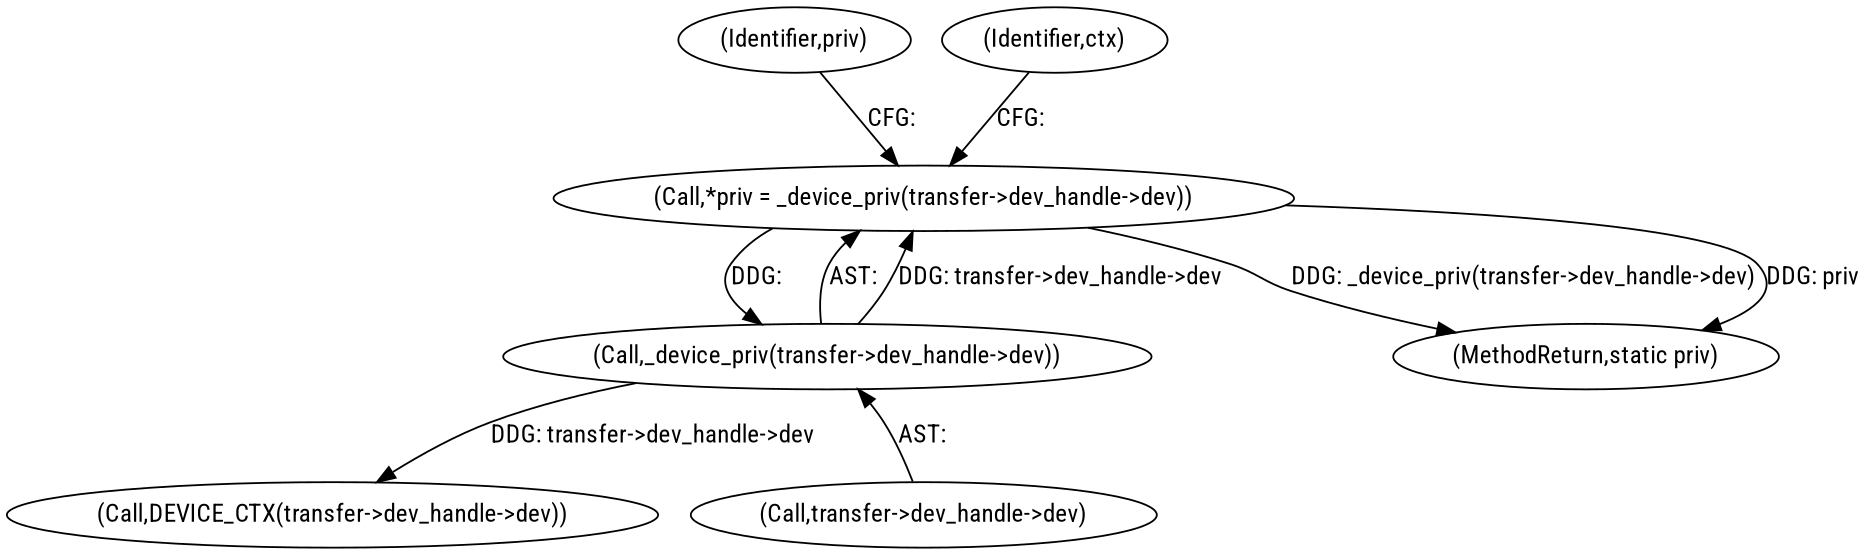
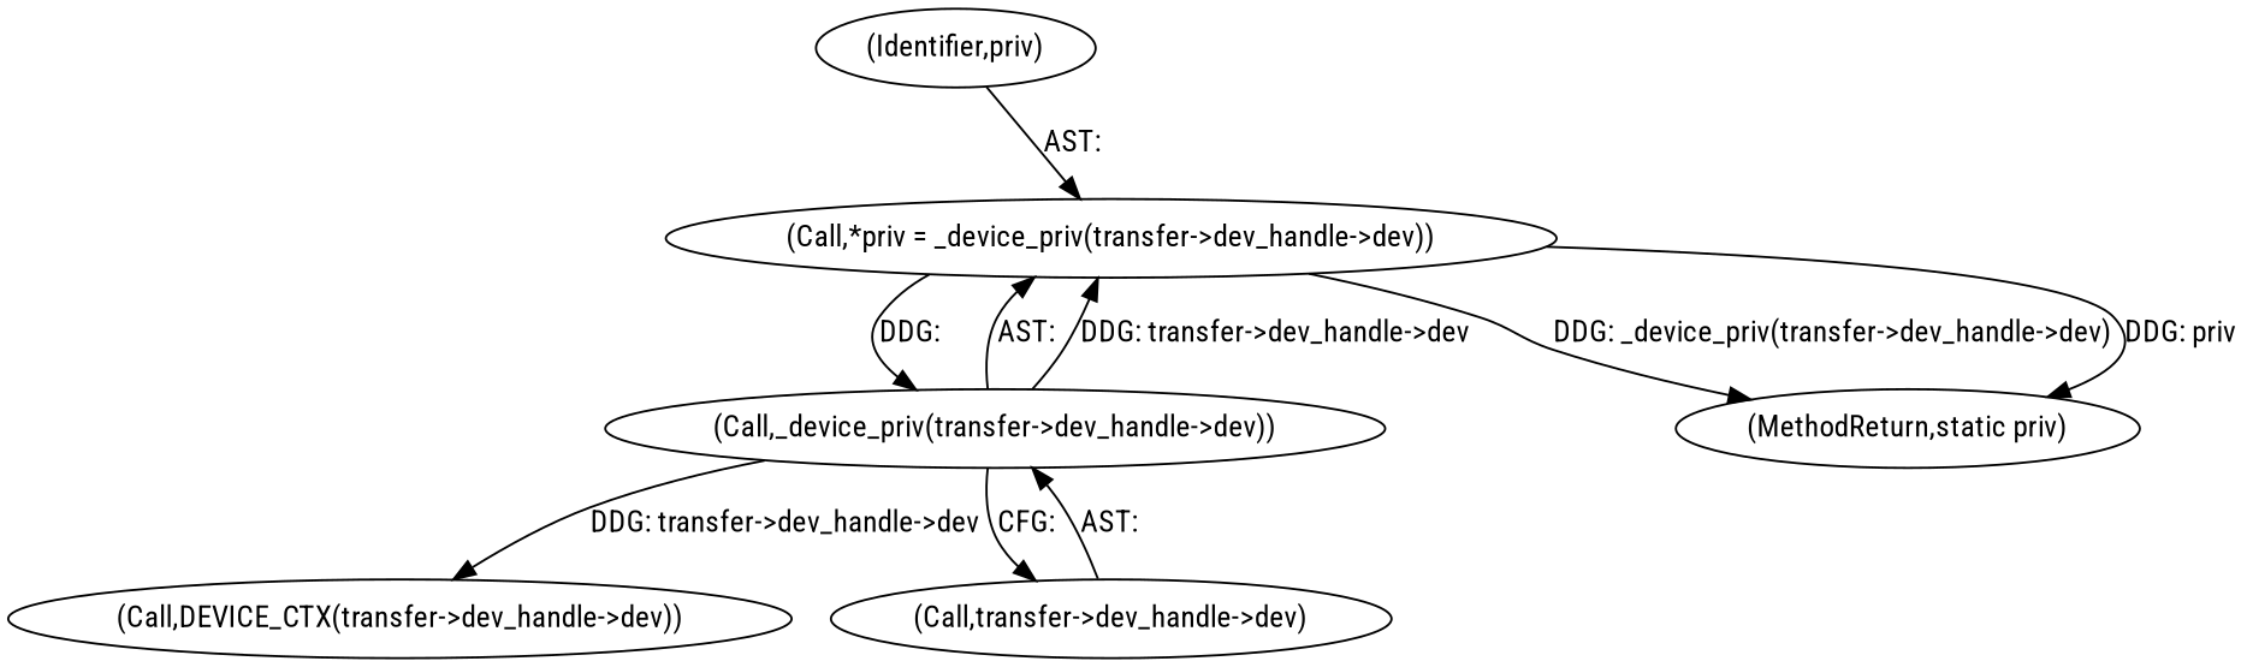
  digraph {
    fontname="Roboto Condensed"
    node [fontname="Roboto Condensed"]
    edge [fontname="Roboto Condensed"]
    n1 [label="(Call,*priv = _device_priv(transfer->dev_handle->dev))"]
    n2 [label="(Call,_device_priv(transfer->dev_handle->dev))"]
    n3 [label="(MethodReturn,static priv)"]
    n4 [label="(Call,DEVICE_CTX(transfer->dev_handle->dev))"]
    n5 [label="(Call,transfer->dev_handle->dev)"]
    n6 [label="(Identifier,priv)"]
-   n7 [label="(Identifier,ctx)"]
    n1 -> n2 [label="DDG: "]
    n1 -> n3 [label="DDG: _device_priv(transfer->dev_handle->dev)"]
    n1 -> n3 [label="DDG: priv"]
    n2 -> n1 [label="AST: "]
    n2 -> n1 [label="DDG: transfer->dev_handle->dev"]
    n2 -> n4 [label="DDG: transfer->dev_handle->dev"]
+   n2 -> n5 [label="CFG: "]
    n5 -> n2 [label="AST: "]
-   n6 -> n1 [label="CFG: "]
-   n7 -> n1 [label="CFG: "]
+   n6 -> n1 [label="AST: "]
  }
